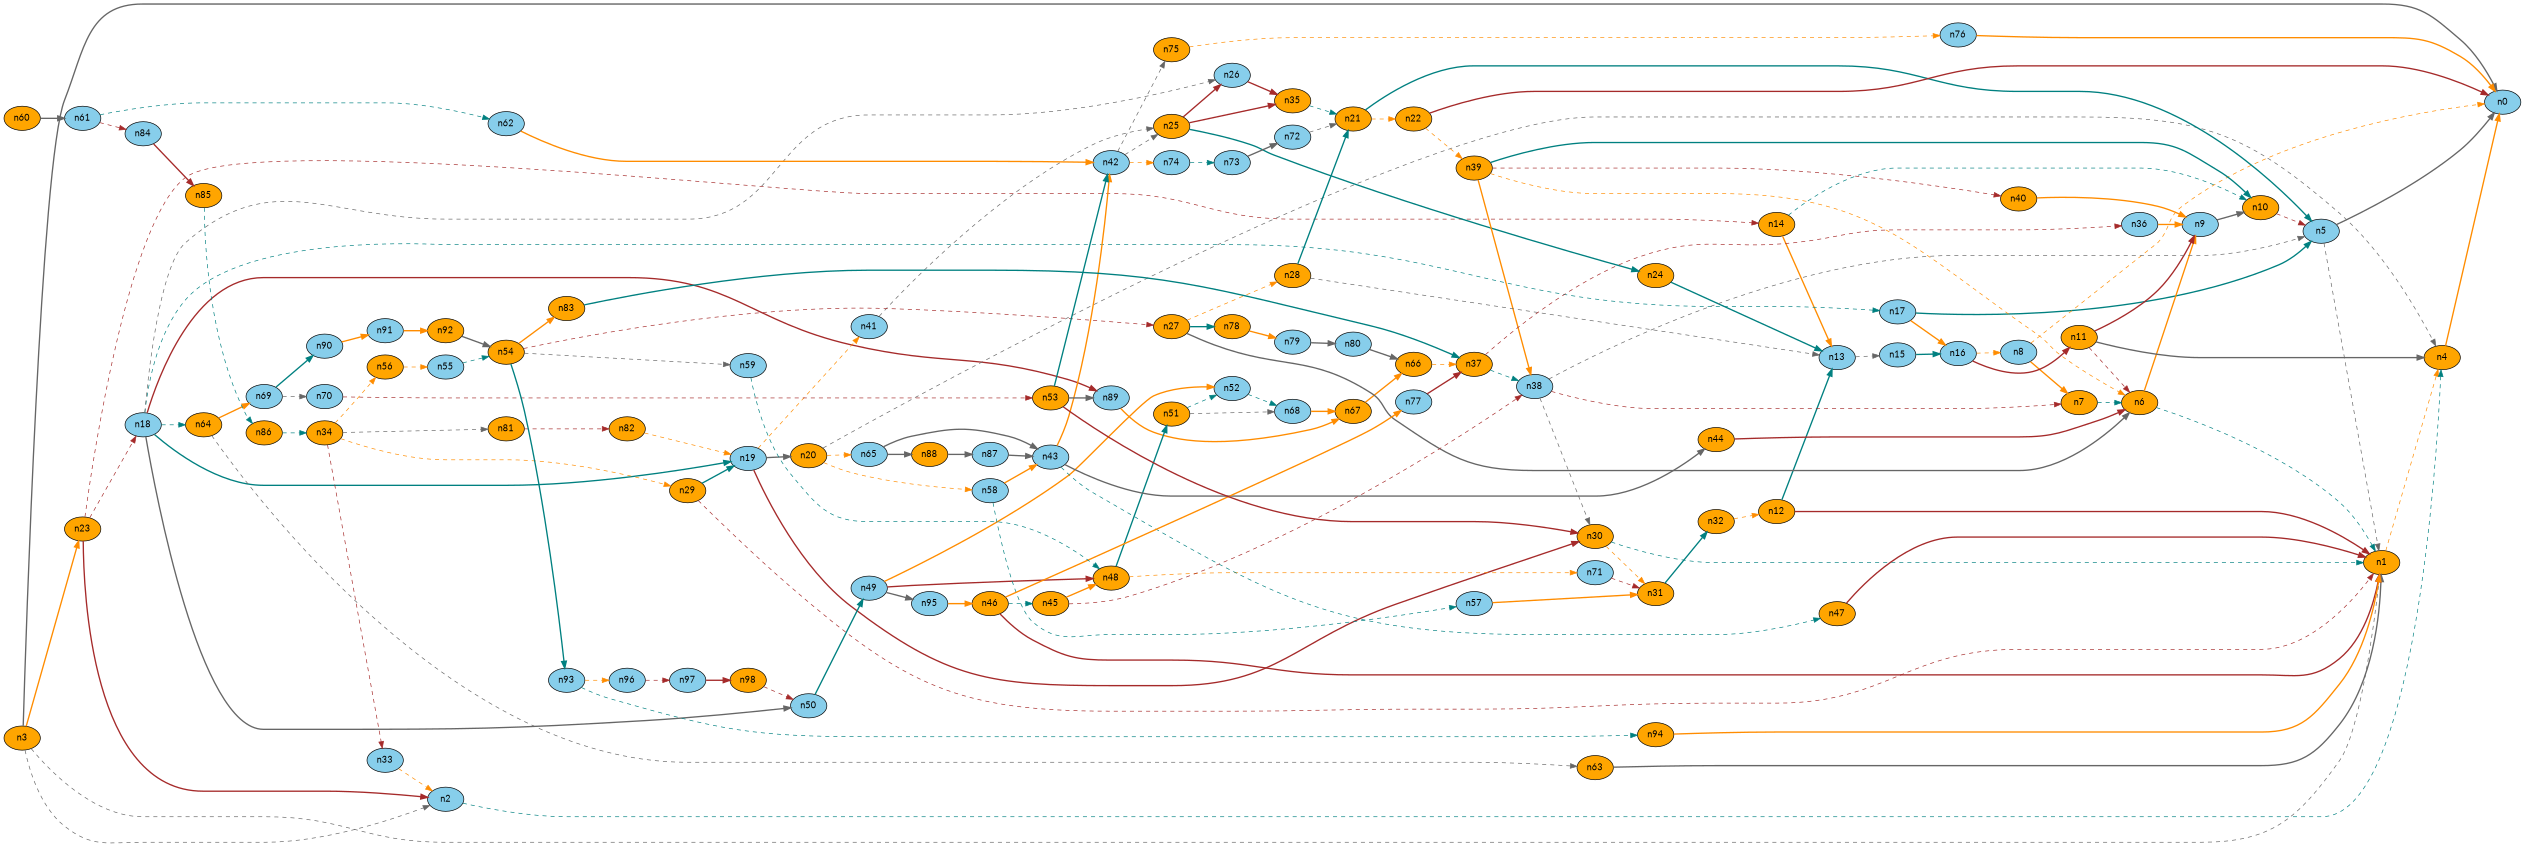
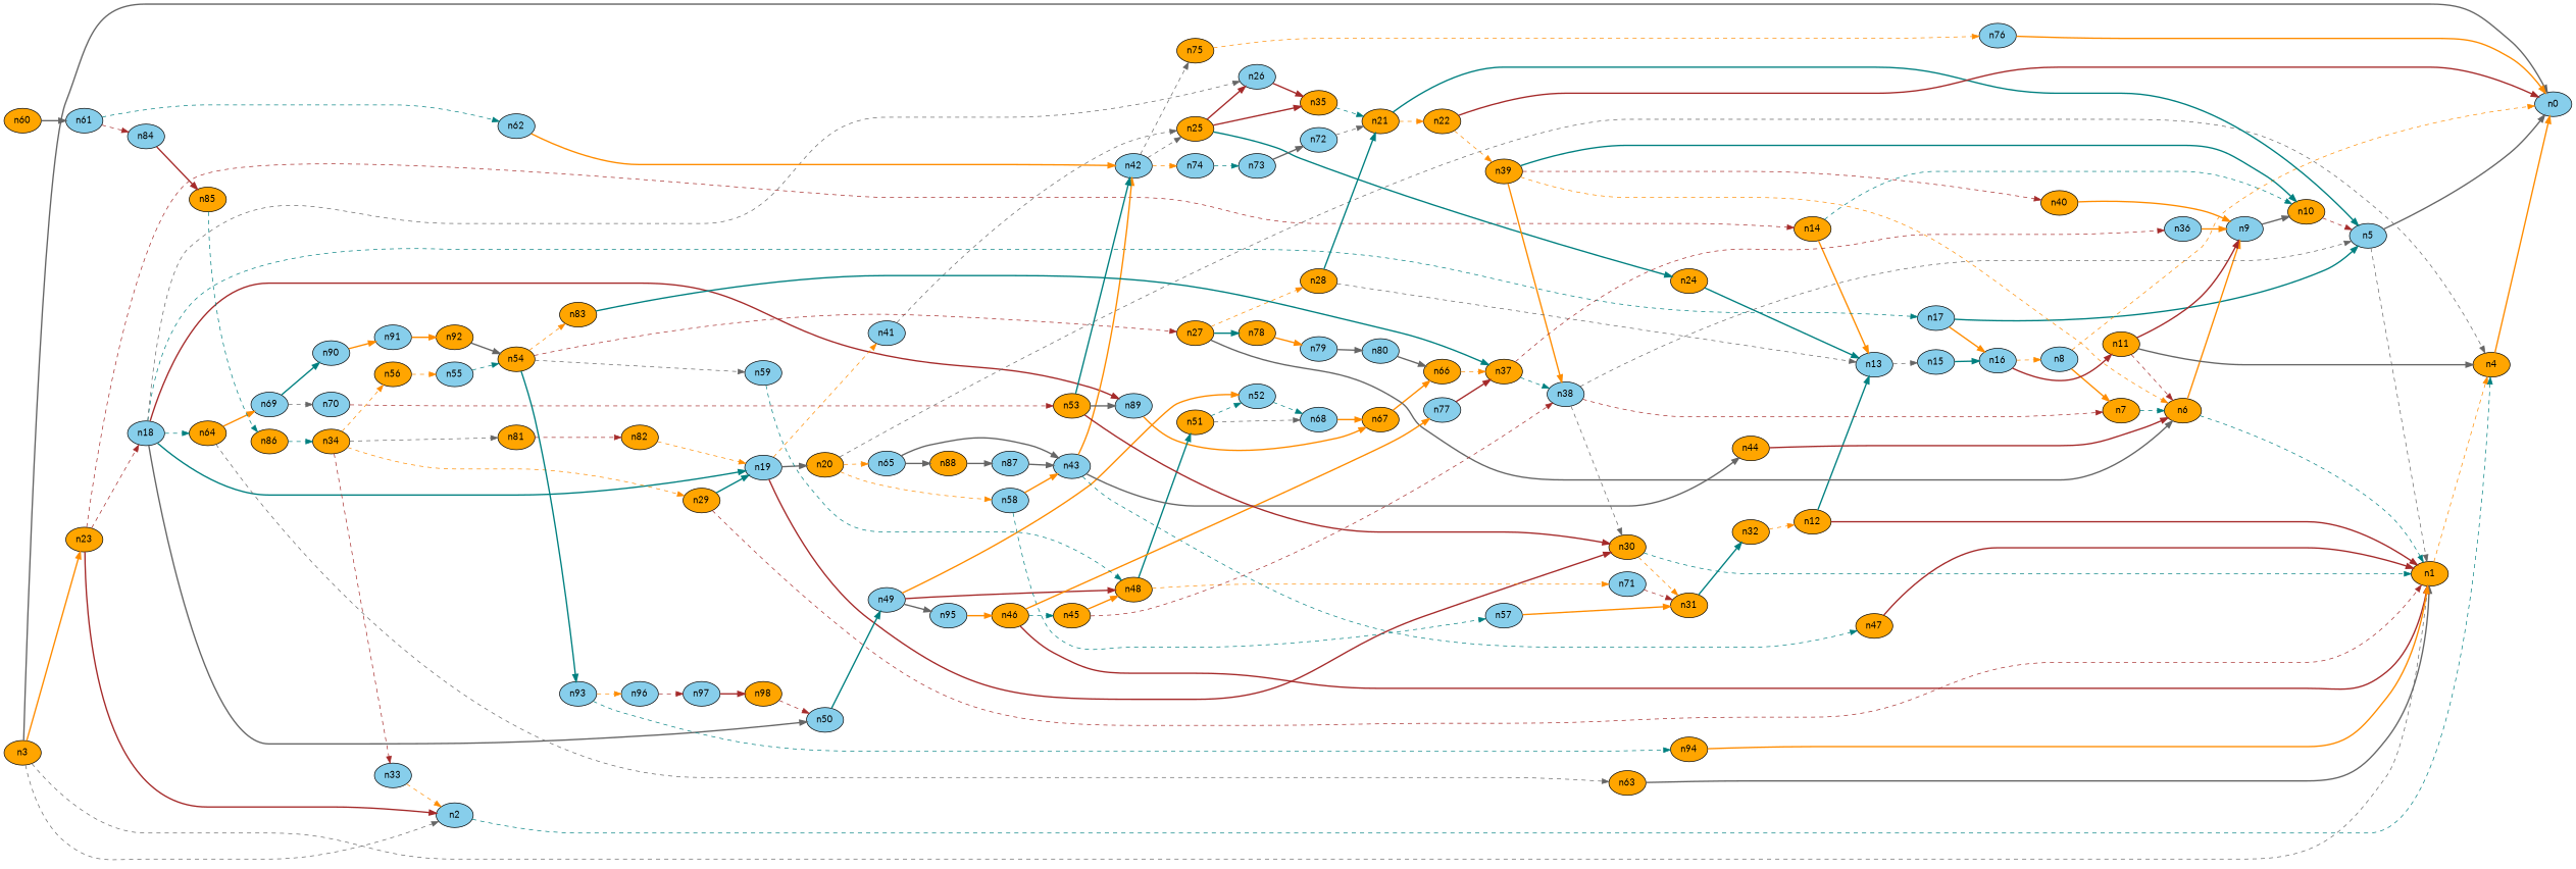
  digraph {
    fontname=Lato
    rankdir=LR
    node [fillcolor=orange fontname=Lato style=filled]
    edge [color=darkorange fontname=Lato style=bold]
    n1
    n4
    n0 [fillcolor=skyblue]
    n2 [fillcolor=skyblue]
    n3
    n23
    n14
    n18 [fillcolor=skyblue]
    n10
    n13 [fillcolor=skyblue]
    n17 [fillcolor=skyblue]
    n19 [fillcolor=skyblue]
    n26 [fillcolor=skyblue]
    n50 [fillcolor=skyblue]
    n64
    n89 [fillcolor=skyblue]
    n5 [fillcolor=skyblue]
    n6
    n9 [fillcolor=skyblue]
    n7
    n8 [fillcolor=skyblue]
    n11
    n12
    n15 [fillcolor=skyblue]
    n16 [fillcolor=skyblue]
    n20
    n30
    n41 [fillcolor=skyblue]
    n35
    n49 [fillcolor=skyblue]
    n63
    n69 [fillcolor=skyblue]
    n67
    n58 [fillcolor=skyblue]
    n65 [fillcolor=skyblue]
    n31
    n25
    n21
    n48
    n52 [fillcolor=skyblue]
    n95 [fillcolor=skyblue]
    n70 [fillcolor=skyblue]
    n90 [fillcolor=skyblue]
    n66
    n43 [fillcolor=skyblue]
    n57 [fillcolor=skyblue]
    n88
    n32
    n24
    n42 [fillcolor=skyblue]
    n44
    n47
    n87 [fillcolor=skyblue]
    n22
    n39
    n38 [fillcolor=skyblue]
    n40
    n27
    n28
    n78
    n79 [fillcolor=skyblue]
    n80 [fillcolor=skyblue]
    n29
    n33 [fillcolor=skyblue]
    n34
    n56
    n81
    n55 [fillcolor=skyblue]
    n82
    n54
    n36 [fillcolor=skyblue]
    n37
    n74 [fillcolor=skyblue]
    n75
    n73 [fillcolor=skyblue]
    n76 [fillcolor=skyblue]
    n72 [fillcolor=skyblue]
    n45
    n51
    n71 [fillcolor=skyblue]
    n68 [fillcolor=skyblue]
    n46
    n77 [fillcolor=skyblue]
    n53
    n61 [fillcolor=skyblue]
    n60
    n62 [fillcolor=skyblue]
    n84 [fillcolor=skyblue]
    n59 [fillcolor=skyblue]
    n83
    n93 [fillcolor=skyblue]
    n94
    n96 [fillcolor=skyblue]
    n97 [fillcolor=skyblue]
    n85
    n86
    n91 [fillcolor=skyblue]
    n92
    n98
    n1 -> n4 [style=dashed]
    n4 -> n0
    n2 -> n4 [color=teal style=dashed]
    n3 -> n1 [color=gray40 style=dashed]
    n3 -> n0 [color=gray40]
    n3 -> n2 [color=gray40 style=dashed]
    n3 -> n23
    n23 -> n2 [color=brown]
    n23 -> n14 [color=brown style=dashed]
    n23 -> n18 [color=brown style=dashed]
    n14 -> n10 [color=teal style=dashed]
    n14 -> n13
    n18 -> n17 [color=teal style=dashed]
    n18 -> n19 [color=teal]
    n18 -> n26 [color=gray40 style=dashed]
    n18 -> n50 [color=gray40]
    n18 -> n64 [color=teal style=dashed]
    n18 -> n89 [color=brown]
    n10 -> n5 [color=brown style=dashed]
    n13 -> n15 [color=gray40 style=dashed]
    n17 -> n5 [color=teal]
    n17 -> n16
    n19 -> n20 [color=gray40]
    n19 -> n30 [color=brown]
    n19 -> n41 [style=dashed]
    n26 -> n35 [color=brown]
    n50 -> n49 [color=teal]
    n64 -> n63 [color=gray40 style=dashed]
    n64 -> n69
    n89 -> n67
    n5 -> n1 [color=gray40 style=dashed]
    n5 -> n0 [color=gray40]
    n6 -> n1 [color=teal style=dashed]
    n6 -> n9
    n9 -> n10 [color=gray40]
    n7 -> n6 [color=teal style=dashed]
    n8 -> n0 [style=dashed]
    n8 -> n7
    n11 -> n4 [color=gray40]
    n11 -> n6 [color=brown style=dashed]
    n11 -> n9 [color=brown]
    n12 -> n1 [color=brown]
    n12 -> n13 [color=teal]
    n15 -> n16 [color=teal]
    n16 -> n8 [style=dashed]
    n16 -> n11 [color=brown]
    n20 -> n4 [color=gray40 style=dashed]
    n20 -> n58 [style=dashed]
    n20 -> n65 [style=dashed]
    n30 -> n1 [color=teal style=dashed]
    n30 -> n31 [style=dashed]
    n41 -> n25 [color=gray40 style=dashed]
    n35 -> n21 [color=teal style=dashed]
    n49 -> n48 [color=brown]
    n49 -> n52
    n49 -> n95 [color=gray40]
    n63 -> n1 [color=gray40]
    n69 -> n70 [color=gray40 style=dashed]
    n69 -> n90 [color=teal]
    n67 -> n66
    n58 -> n43
    n58 -> n57 [color=teal style=dashed]
    n65 -> n43 [color=gray40]
    n65 -> n88 [color=gray40]
    n31 -> n32 [color=teal]
    n25 -> n26 [color=brown]
    n25 -> n35 [color=brown]
    n25 -> n24 [color=teal]
    n21 -> n5 [color=teal]
    n21 -> n22 [style=dashed]
    n48 -> n51 [color=teal]
    n48 -> n71 [style=dashed]
    n52 -> n68 [color=teal style=dashed]
    n95 -> n46
    n70 -> n53 [color=brown style=dashed]
    n90 -> n91
    n66 -> n37 [style=dashed]
    n43 -> n42
    n43 -> n44 [color=gray40]
    n43 -> n47 [color=teal style=dashed]
    n57 -> n31
    n88 -> n87 [color=gray40]
    n32 -> n12 [style=dashed]
    n24 -> n13 [color=teal]
    n42 -> n25 [color=gray40 style=dashed]
    n42 -> n74 [style=dashed]
    n42 -> n75 [color=gray40 style=dashed]
    n44 -> n6 [color=brown]
    n47 -> n1 [color=brown]
    n87 -> n43 [color=gray40]
    n22 -> n0 [color=brown]
    n22 -> n39 [style=dashed]
    n39 -> n10 [color=teal]
    n39 -> n6 [style=dashed]
    n39 -> n38
    n39 -> n40 [color=brown style=dashed]
    n38 -> n5 [color=gray40 style=dashed]
    n38 -> n7 [color=brown style=dashed]
    n38 -> n30 [color=gray40 style=dashed]
    n40 -> n9
    n27 -> n6 [color=gray40]
    n27 -> n28 [style=dashed]
    n27 -> n78 [color=teal]
    n28 -> n13 [color=gray40 style=dashed]
    n28 -> n21 [color=teal]
    n78 -> n79
    n79 -> n80 [color=gray40]
    n80 -> n66 [color=gray40]
    n29 -> n1 [color=brown style=dashed]
    n29 -> n19 [color=teal]
    n33 -> n2 [style=dashed]
    n34 -> n29 [style=dashed]
    n34 -> n33 [color=brown style=dashed]
    n34 -> n56 [style=dashed]
    n34 -> n81 [color=gray40 style=dashed]
    n56 -> n55 [style=dashed]
    n81 -> n82 [color=brown style=dashed]
    n55 -> n54 [color=teal style=dashed]
    n82 -> n19 [style=dashed]
    n54 -> n27 [color=brown style=dashed]
    n54 -> n59 [color=gray40 style=dashed]
-   n54 -> n83
+   n54 -> n83 [style=dashed]
    n54 -> n93 [color=teal]
    n36 -> n9
    n37 -> n38 [color=teal style=dashed]
    n37 -> n36 [color=brown style=dashed]
    n74 -> n73 [color=teal style=dashed]
    n75 -> n76 [style=dashed]
    n73 -> n72 [color=gray40]
    n76 -> n0
    n72 -> n21 [color=gray40 style=dashed]
    n45 -> n48
    n45 -> n38 [color=brown style=dashed]
    n51 -> n52 [color=teal style=dashed]
    n51 -> n68 [color=gray40 style=dashed]
    n71 -> n31 [color=brown style=dashed]
    n68 -> n67
    n46 -> n1 [color=brown]
    n46 -> n45 [color=teal style=dashed]
    n46 -> n77
    n77 -> n37 [color=brown]
    n53 -> n89 [color=gray40]
    n53 -> n30 [color=brown]
    n53 -> n42 [color=teal]
    n61 -> n62 [color=teal style=dashed]
    n61 -> n84 [color=brown style=dashed]
    n60 -> n61 [color=gray40]
    n62 -> n42
    n84 -> n85 [color=brown]
    n59 -> n48 [color=teal style=dashed]
    n83 -> n37 [color=teal]
    n93 -> n94 [color=teal style=dashed]
    n93 -> n96 [style=dashed]
    n94 -> n1
    n96 -> n97 [color=brown style=dashed]
    n97 -> n98 [color=brown]
    n85 -> n86 [color=teal style=dashed]
    n86 -> n34 [color=teal style=dashed]
    n91 -> n92
    n92 -> n54 [color=gray40]
    n98 -> n50 [color=brown style=dashed]
  }
